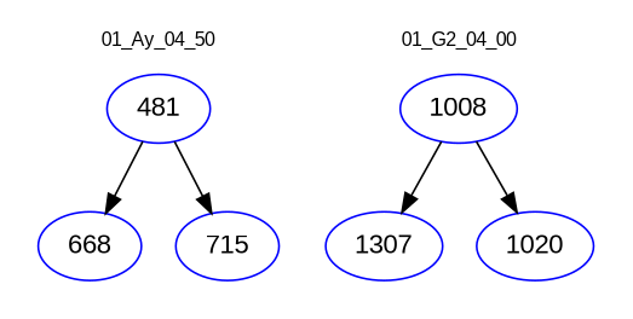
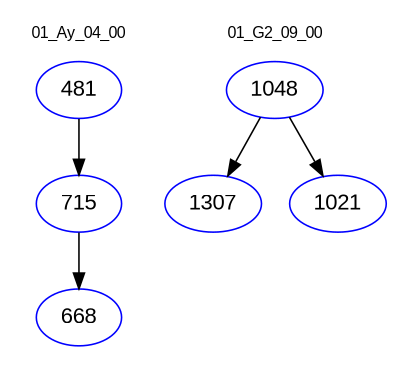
  digraph {
    fontname="Liberation Sans"
    node [color=blue fontname="Liberation Sans"]
    edge [color=black fontname="Liberation Sans"]
    n1 [label=481]
    n2 [label=668]
    n3 [label=715]
-   n4 [label=1008]
+   n4 [label=1048]
    n5 [label=1307]
-   n6 [label=1020]
+   n6 [label=1021]
    subgraph cluster_1 {
      color=white
      fontsize=10
-     label="01_Ay_04_50"
+     label="01_Ay_04_00"
      n1
      n2
      n3
    }
    subgraph cluster_2 {
      color=white
      fontsize=10
-     label="01_G2_04_00"
+     label="01_G2_09_00"
      n4
      n5
      n6
    }
-   n1 -> n2
+   n3 -> n2
    n1 -> n3
    n4 -> n5
    n4 -> n6
  }
